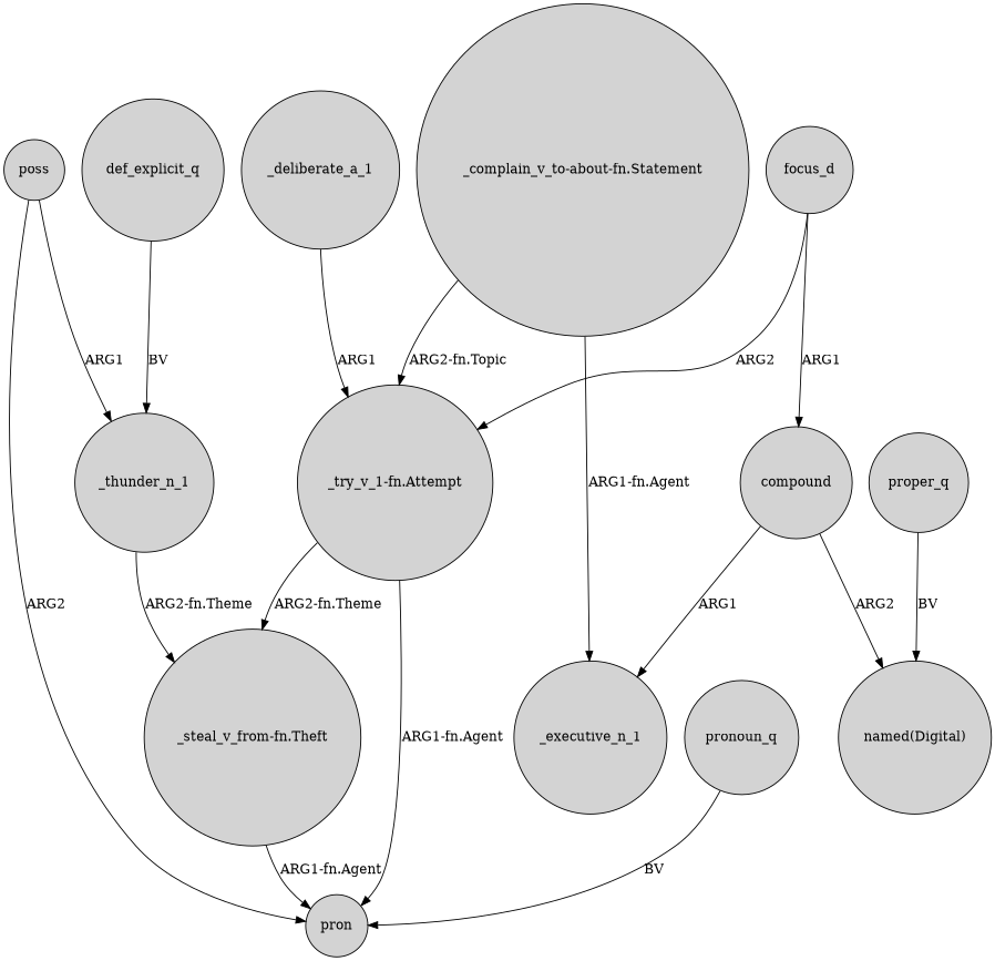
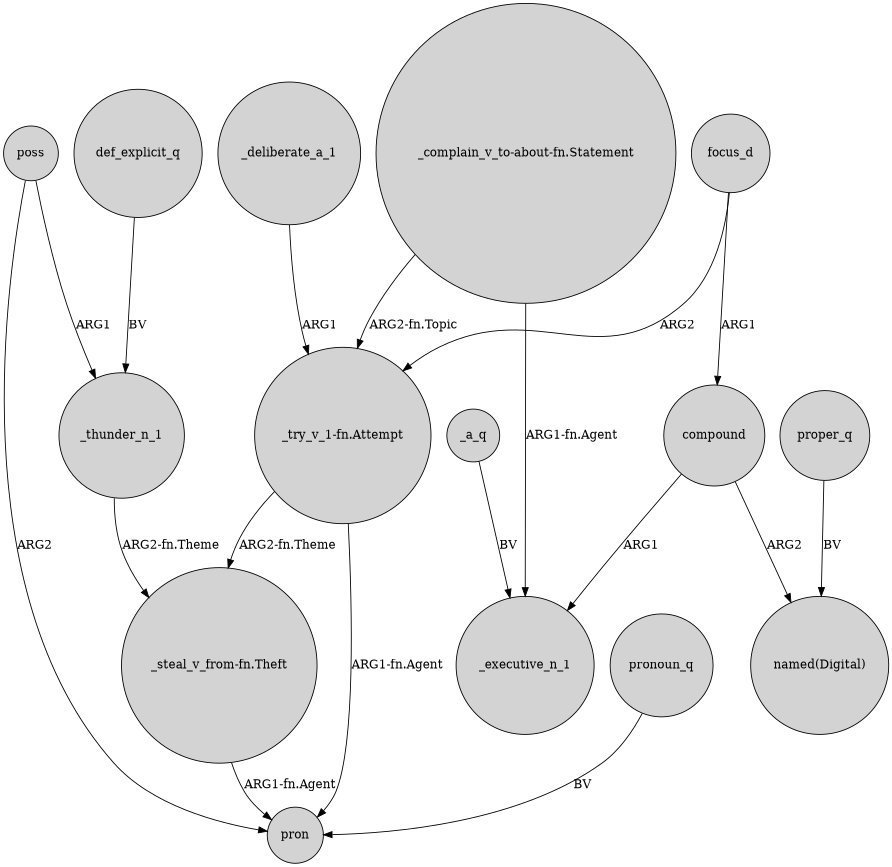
  digraph {
    node [shape=circle style=filled]
    compound
    _executive_n_1
    "named(Digital)"
    "_try_v_1-fn.Attempt"
    pron
    "_steal_v_from-fn.Theft"
    def_explicit_q
    _thunder_n_1
    poss
    proper_q
    "_complain_v_to-about-fn.Statement"
    focus_d
+   _a_q
    _deliberate_a_1
    pronoun_q
    compound -> _executive_n_1 [label=ARG1]
    compound -> "named(Digital)" [label=ARG2]
    "_try_v_1-fn.Attempt" -> pron [label="ARG1-fn.Agent"]
    "_try_v_1-fn.Attempt" -> "_steal_v_from-fn.Theft" [label="ARG2-fn.Theme"]
    "_steal_v_from-fn.Theft" -> pron [label="ARG1-fn.Agent"]
    def_explicit_q -> _thunder_n_1 [label=BV]
    _thunder_n_1 -> "_steal_v_from-fn.Theft" [label="ARG2-fn.Theme"]
    poss -> pron [label=ARG2]
    poss -> _thunder_n_1 [label=ARG1]
    proper_q -> "named(Digital)" [label=BV]
    "_complain_v_to-about-fn.Statement" -> _executive_n_1 [label="ARG1-fn.Agent"]
    "_complain_v_to-about-fn.Statement" -> "_try_v_1-fn.Attempt" [label="ARG2-fn.Topic"]
    focus_d -> compound [label=ARG1]
    focus_d -> "_try_v_1-fn.Attempt" [label=ARG2]
+   _a_q -> _executive_n_1 [label=BV]
    _deliberate_a_1 -> "_try_v_1-fn.Attempt" [label=ARG1]
    pronoun_q -> pron [label=BV]
  }
